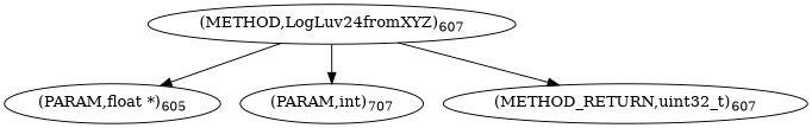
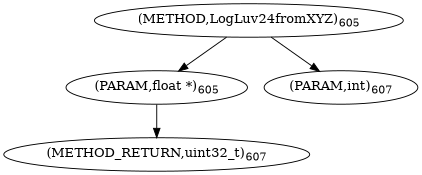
  digraph {
-   n1 [label=<(METHOD,LogLuv24fromXYZ)<SUB>607</SUB>>]
+   n1 [label=<(METHOD,LogLuv24fromXYZ)<SUB>605</SUB>>]
    n2 [label=<(PARAM,float *)<SUB>605</SUB>>]
-   n3 [label=<(PARAM,int)<SUB>707</SUB>>]
+   n3 [label=<(PARAM,int)<SUB>607</SUB>>]
    n4 [label=<(METHOD_RETURN,uint32_t)<SUB>607</SUB>>]
    n1 -> n2
    n1 -> n3
-   n1 -> n4
+   n2 -> n4
  }
